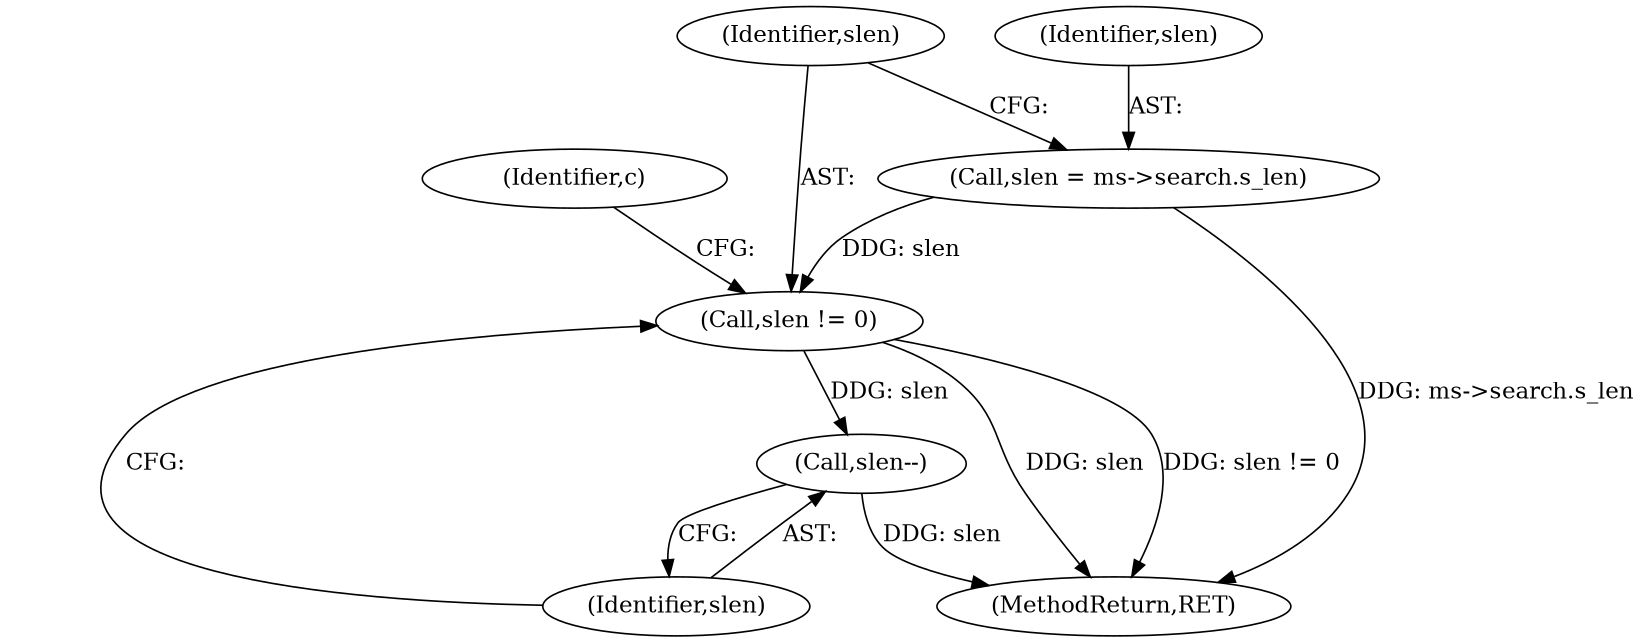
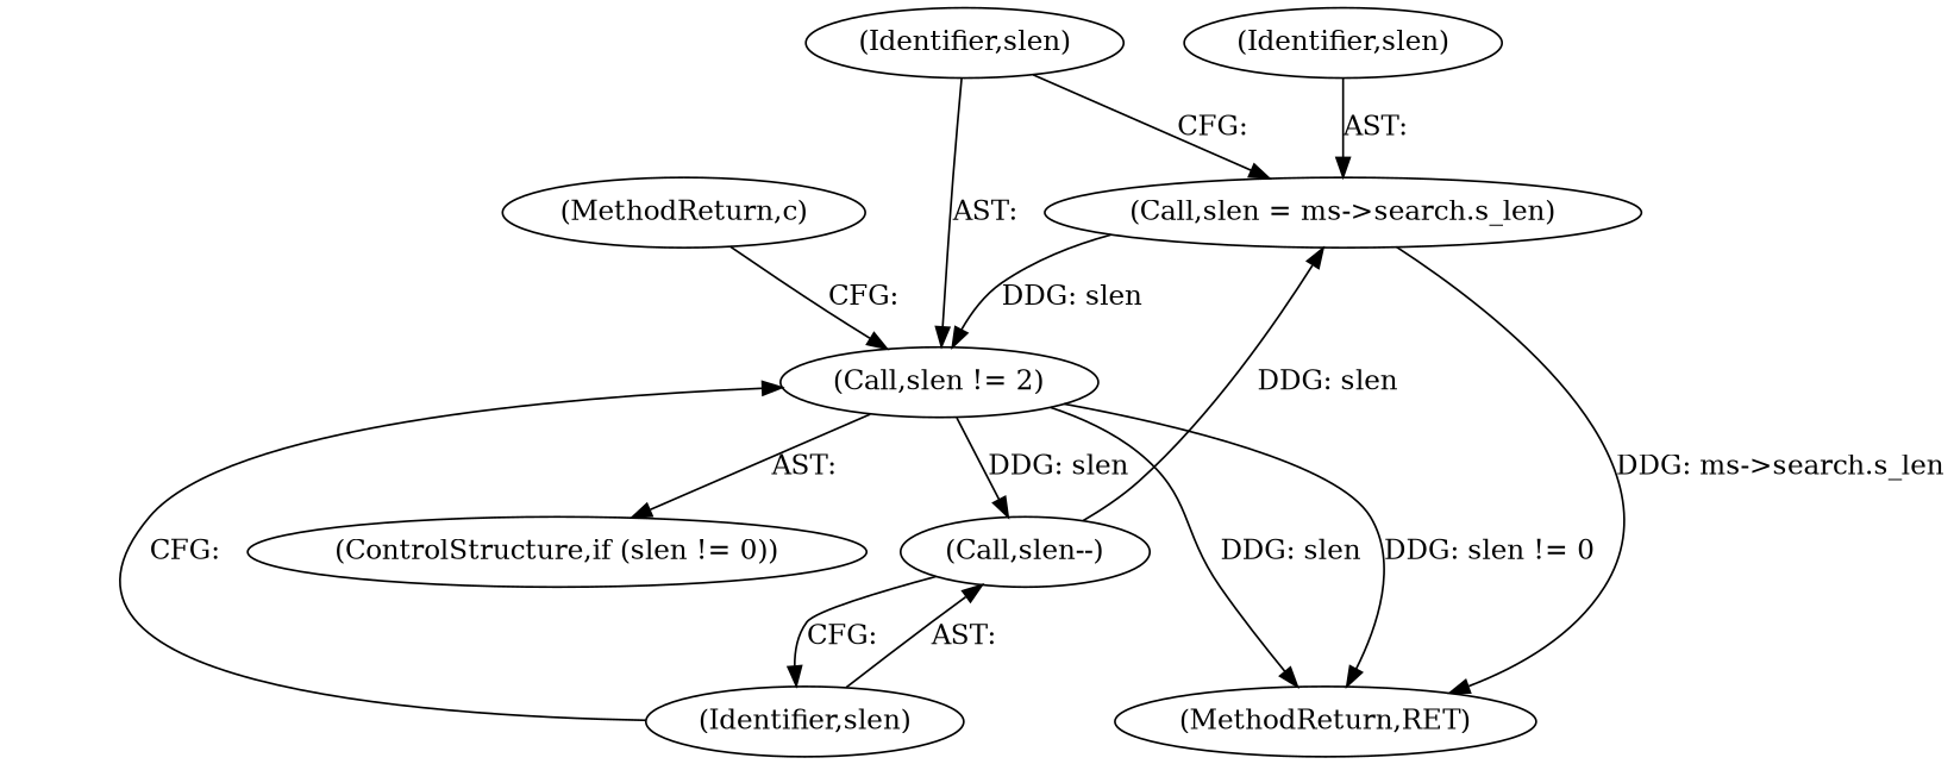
  digraph {
    n1 [label="(Call,slen = ms->search.s_len)"]
-   n2 [label="(Call,slen != 0)"]
+   n2 [label="(Call,slen != 2)"]
    n3 [label="(MethodReturn,RET)"]
    n4 [label="(Call,slen--)"]
+   n5 [label="(ControlStructure,if (slen != 0))"]
    n6 [label="(Identifier,slen)"]
    n7 [label="(Identifier,slen)"]
    n8 [label="(Identifier,slen)"]
-   n9 [label="(Identifier,c)"]
+   n9 [label="(MethodReturn,c)"]
    n1 -> n2 [label="DDG: slen"]
    n1 -> n3 [label="DDG: ms->search.s_len"]
    n2 -> n3 [label="DDG: slen != 0"]
    n2 -> n3 [label="DDG: slen"]
    n2 -> n4 [label="DDG: slen"]
-   n4 -> n3 [label="DDG: slen"]
+   n2 -> n5 [label="AST: "]
+   n4 -> n1 [label="DDG: slen"]
    n4 -> n6 [label="CFG: "]
    n6 -> n2 [label="CFG: "]
    n6 -> n4 [label="AST: "]
    n7 -> n1 [label="CFG: "]
    n7 -> n2 [label="AST: "]
    n8 -> n1 [label="AST: "]
    n9 -> n2 [label="CFG: "]
  }
